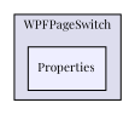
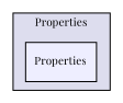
  digraph {
    compound=true
    fontname="Playfair Display"
    n1 [fillcolor="#eeeeff" fontname="Playfair Display" fontsize=10 label=Properties pencolor=black shape=box style=filled]
    subgraph cluster_1 {
      bgcolor="#ddddee"
      fontsize=10
-     label=WPFPageSwitch
+     label=Properties
      pencolor=black
      n1
    }
  }
